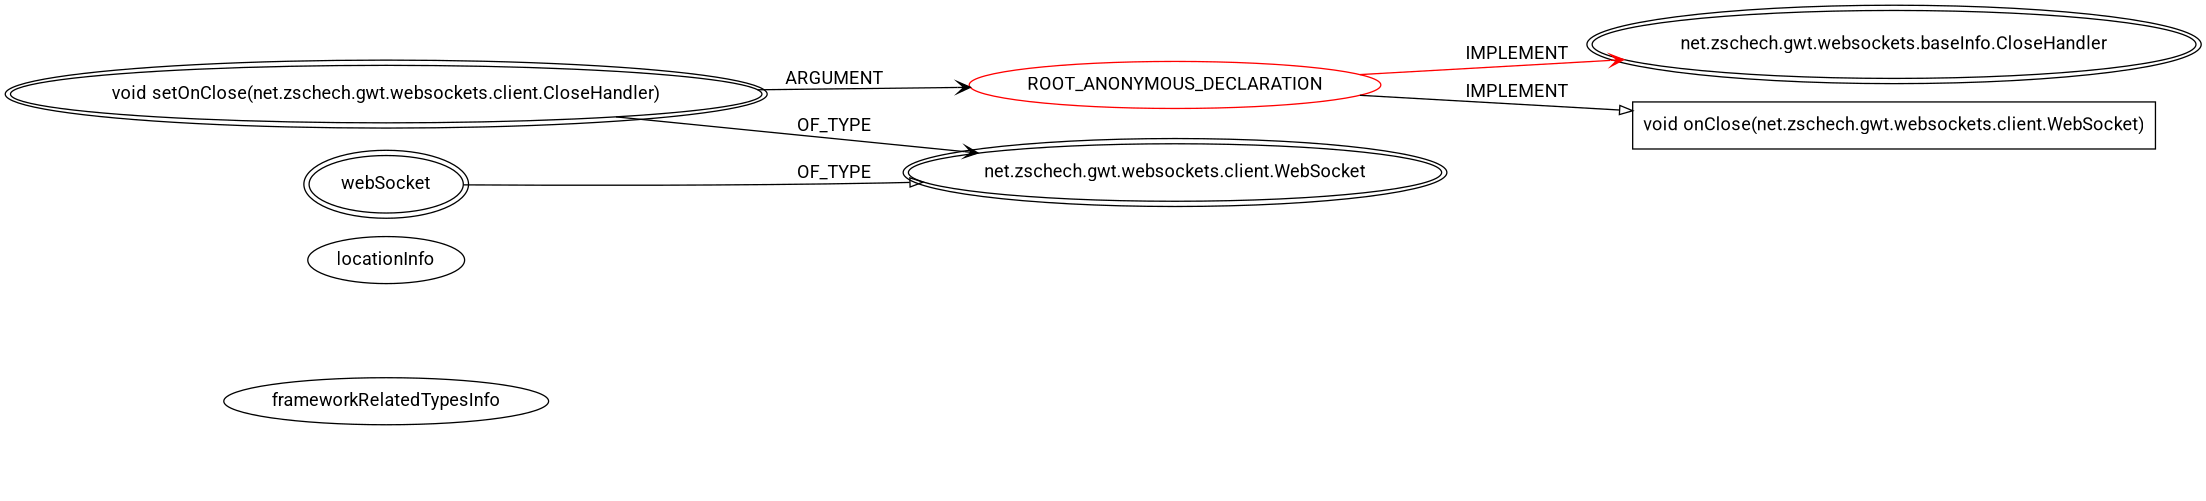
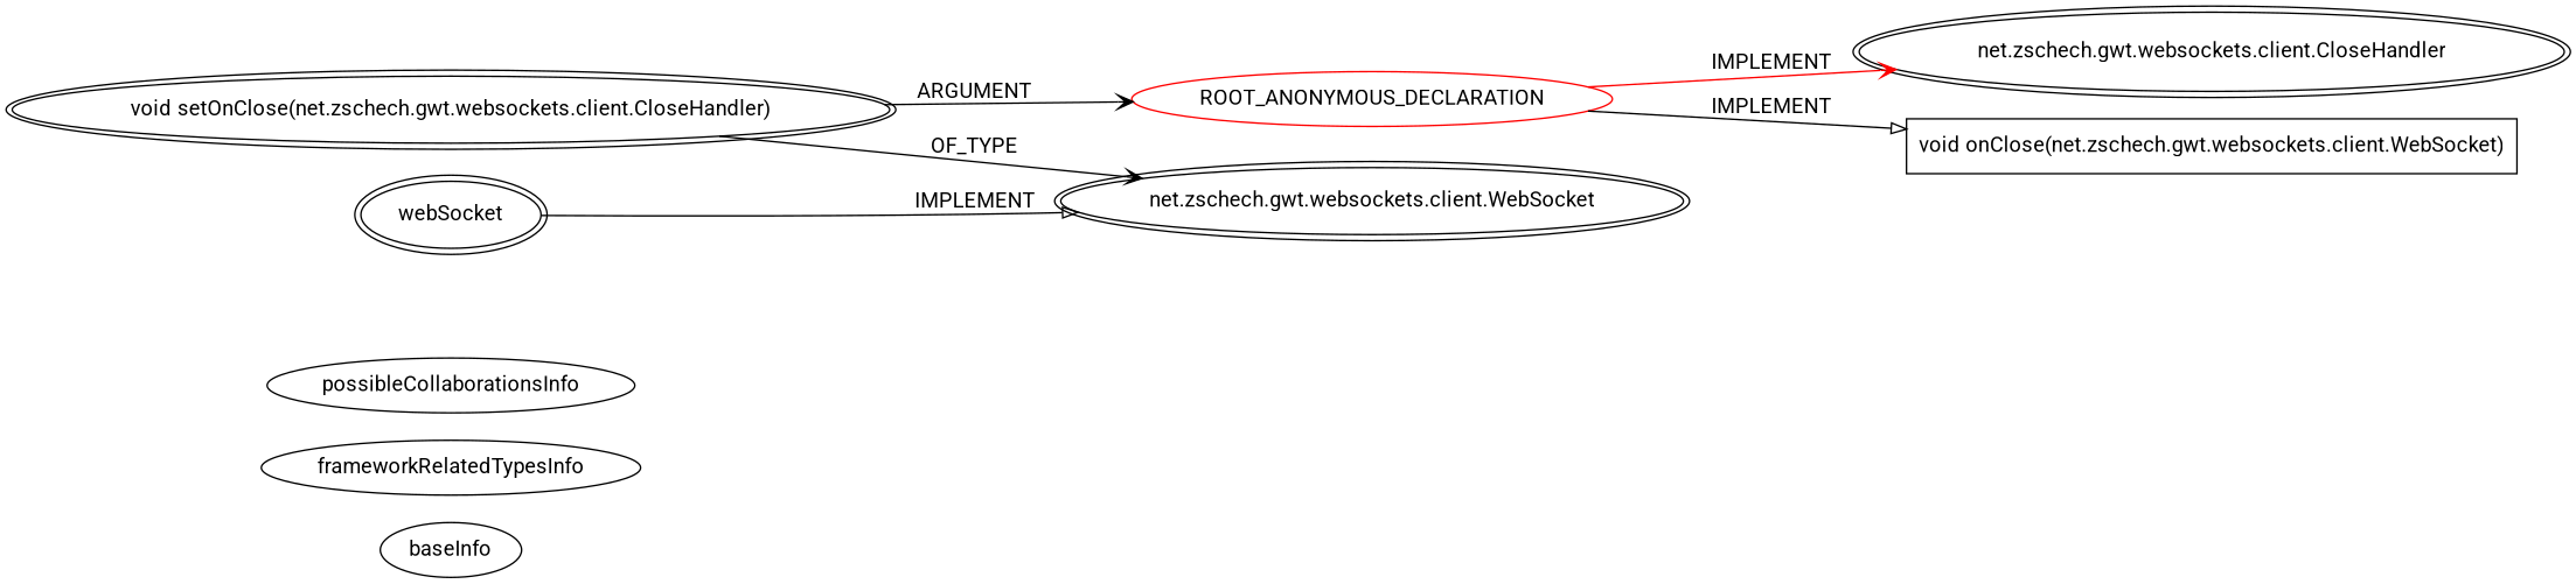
  digraph {
    fontname=Roboto
    rankdir=LR
    node [fontname=Roboto]
    edge [arrowhead=vee fontname=Roboto]
+   baseInfo [category=extension_graph graphId=346 isAnonymous=true possibleRelation=false]
    frameworkRelatedTypesInfo [0="net.zschech.gwt.websockets.client.CloseHandler"]
-   locationInfo [contextSignature="void connect()" filePath="/Namrack-TeachToLearn/TeachToLearn-master/TeachToLearn/src/ttl/client/TeachToLearn.java" graphId=346 projectName="Namrack-TeachToLearn"]
+   possibleCollaborationsInfo
    n5 [color=red isFrameworkType=false label=ROOT_ANONYMOUS_DECLARATION vertexType=ROOT_ANONYMOUS_DECLARATION]
-   n6 [isFrameworkType=true label="net.zschech.gwt.websockets.baseInfo.CloseHandler" peripheries=2 vertexType=FRAMEWORK_INTERFACE_TYPE]
+   n6 [isFrameworkType=true label="net.zschech.gwt.websockets.client.CloseHandler" peripheries=2 vertexType=FRAMEWORK_INTERFACE_TYPE]
    n7 [isFrameworkType=false label="void onClose(net.zschech.gwt.websockets.client.WebSocket)" shape=box vertexType=OVERRIDING_METHOD_DECLARATION]
    n8 [isFrameworkType=true label="void setOnClose(net.zschech.gwt.websockets.client.CloseHandler)" peripheries=2 vertexType=OUTSIDE_CALL]
    n9 [isFrameworkType=true label="net.zschech.gwt.websockets.client.WebSocket" peripheries=2 vertexType=FRAMEWORK_CLASS_TYPE]
    n10 [isFrameworkType=true label=webSocket peripheries=2 vertexType=PARAMETER_DECLARATION]
    n5 -> n6 [color=red label=IMPLEMENT]
    n5 -> n7 [arrowhead=onormal label=IMPLEMENT]
    n8 -> n5 [label=ARGUMENT]
    n8 -> n9 [label=OF_TYPE]
-   n10 -> n9 [arrowhead=onormal label=OF_TYPE]
+   n10 -> n9 [arrowhead=onormal label=IMPLEMENT]
  }
